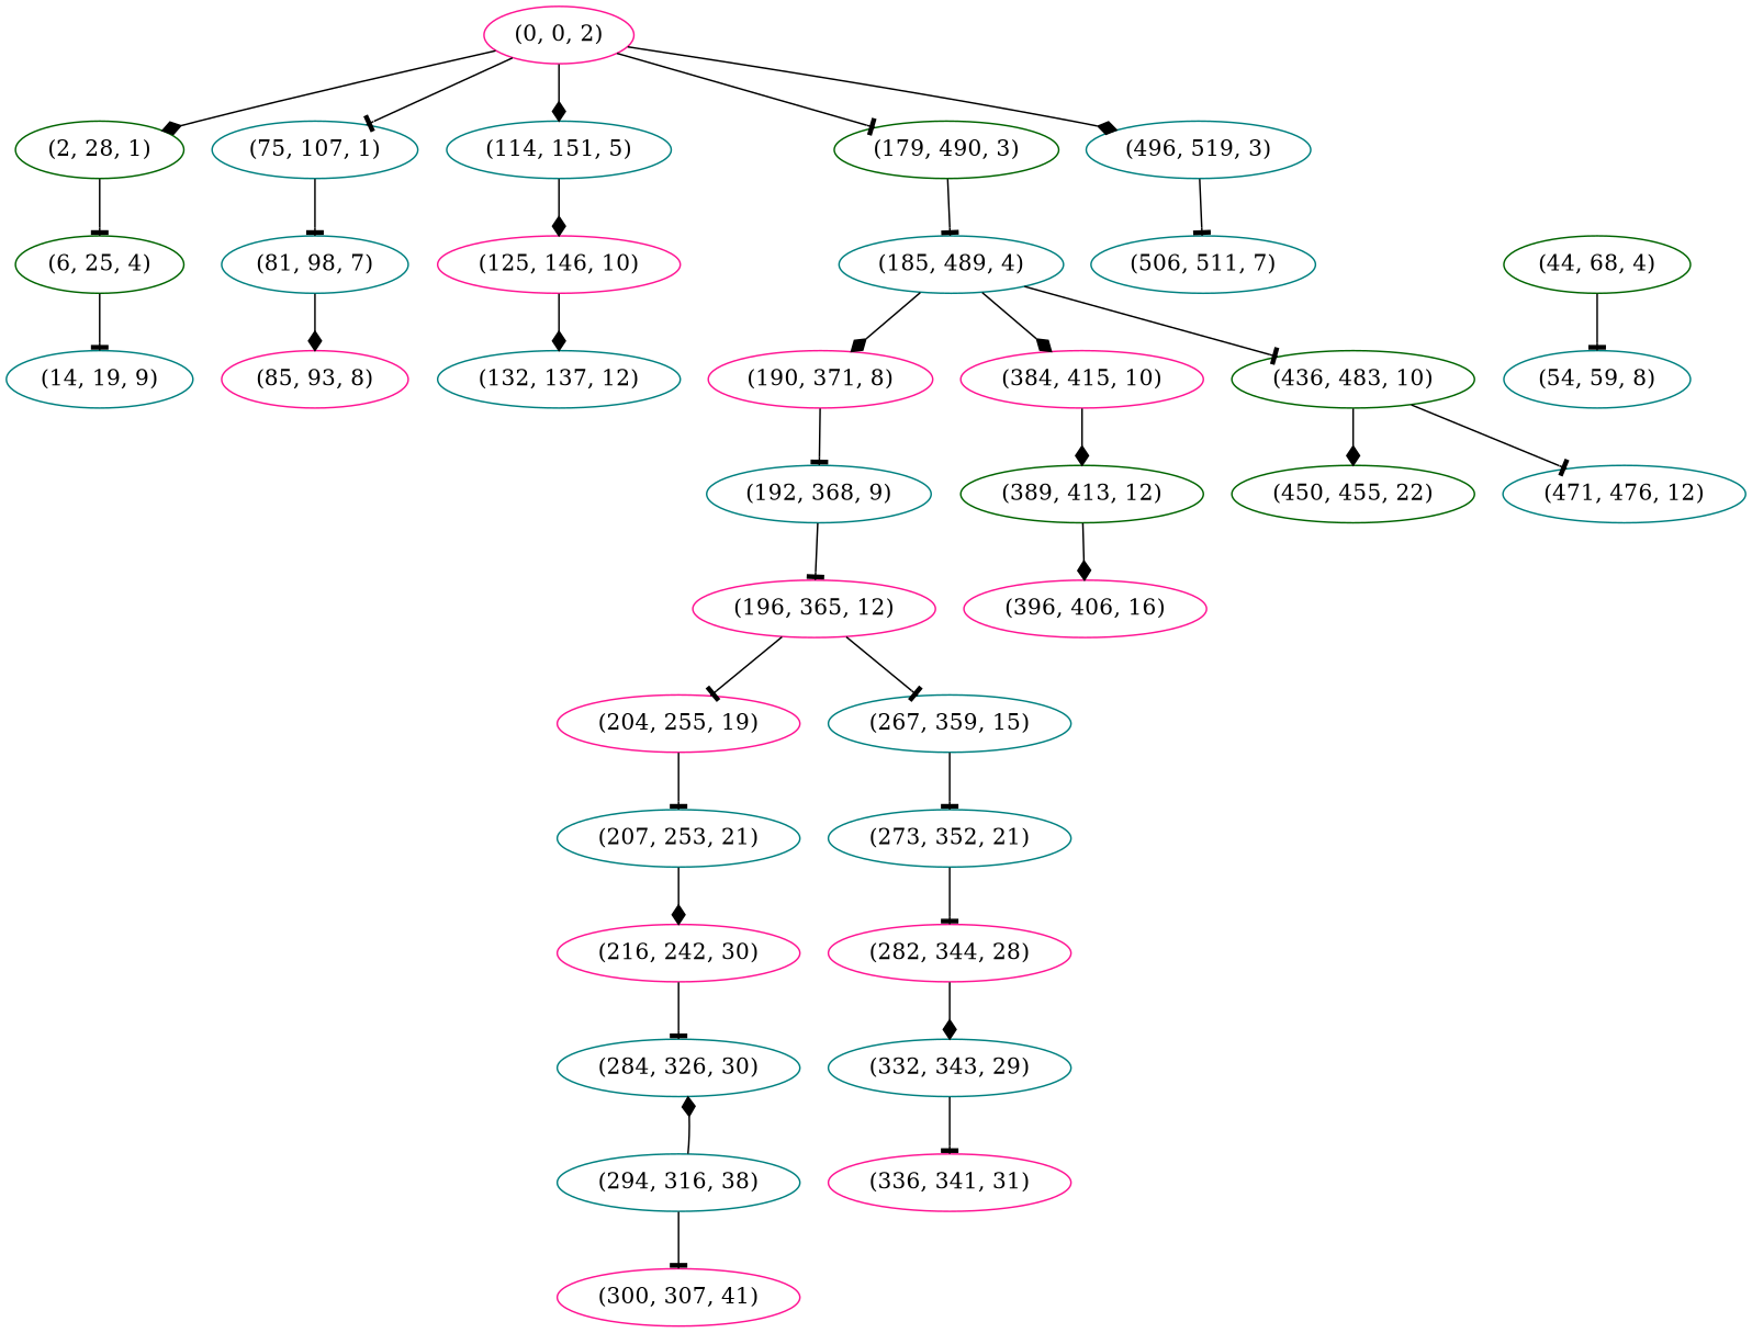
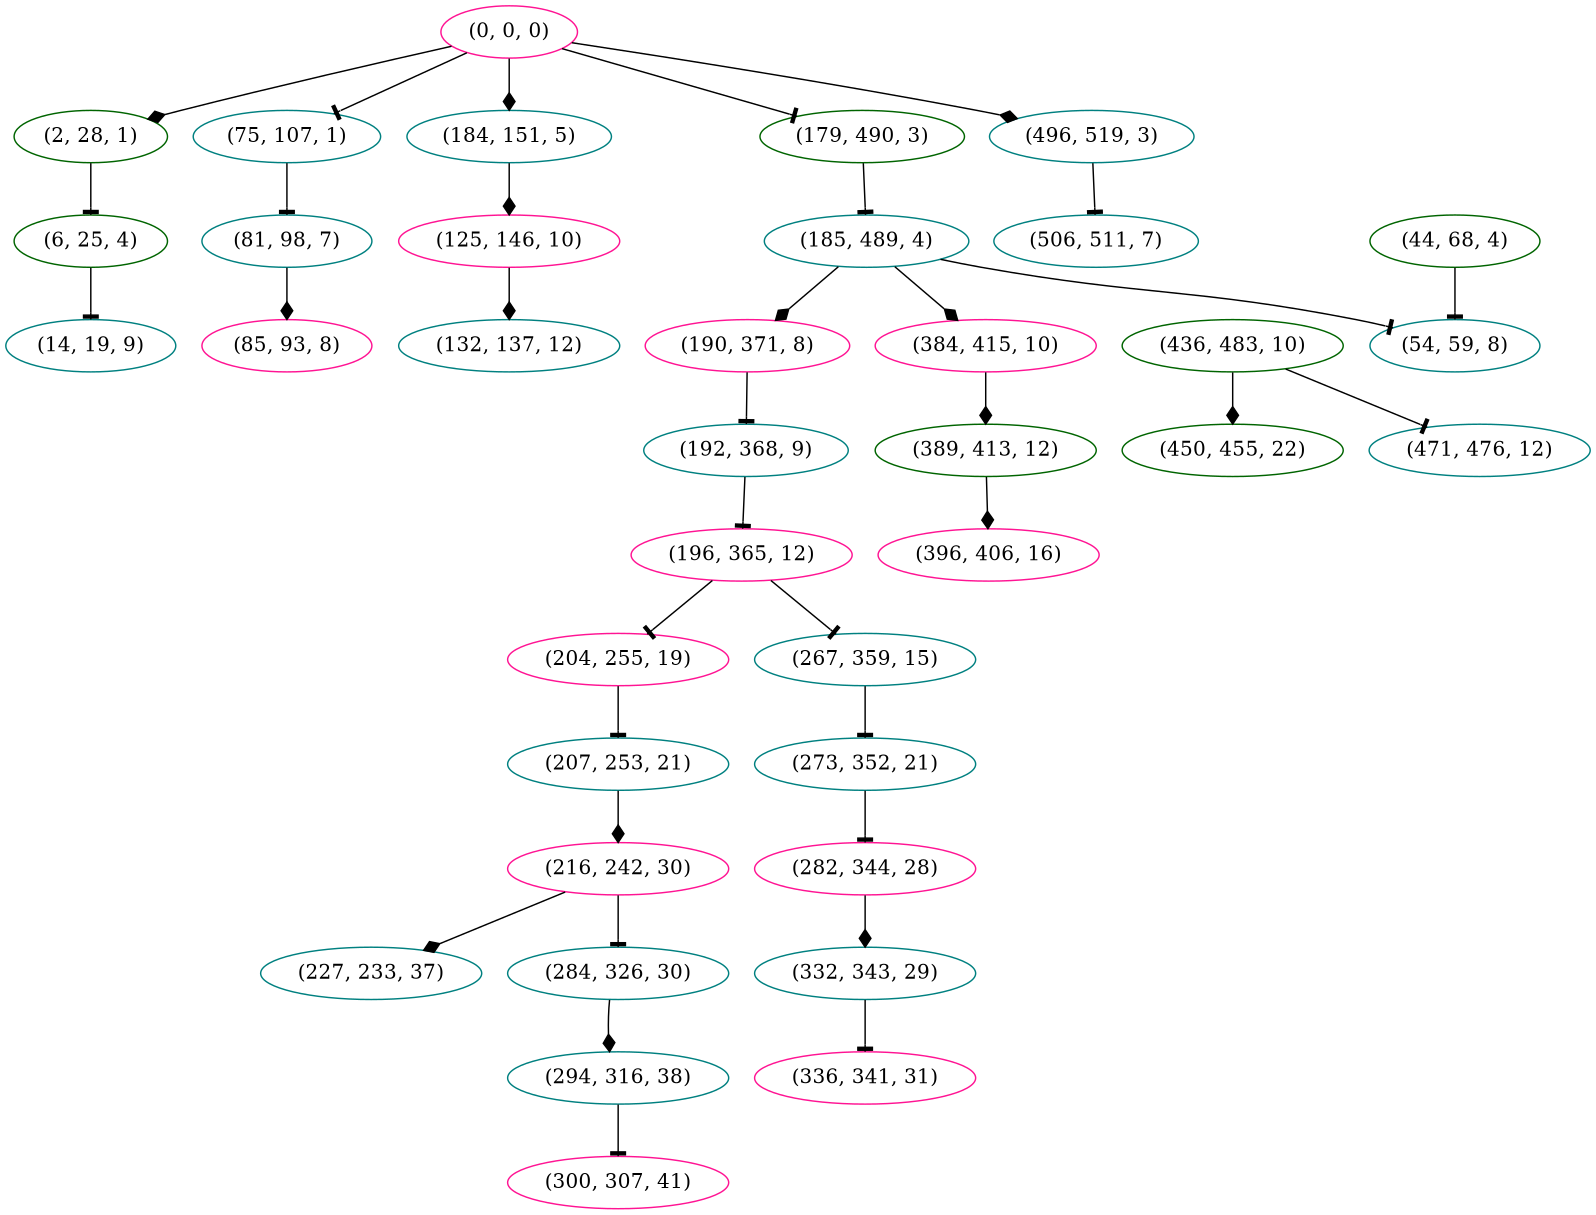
  digraph {
    node [color=teal]
    edge [arrowhead=tee]
-   "(0, 0, 0)" [color=deeppink label="(0, 0, 2)"]
+   "(0, 0, 0)" [color=deeppink]
    "(2, 28, 1)" [color=darkgreen]
    "(75, 107, 1)"
-   "(114, 151, 5)"
+   "(114, 151, 5)" [label="(184, 151, 5)"]
    "(179, 490, 3)" [color=darkgreen]
    "(496, 519, 3)"
    "(6, 25, 4)" [color=darkgreen]
    "(44, 68, 4)" [color=darkgreen]
    "(54, 59, 8)"
    "(81, 98, 7)"
    "(125, 146, 10)" [color=deeppink]
    "(185, 489, 4)"
    "(506, 511, 7)"
    "(14, 19, 9)"
    "(85, 93, 8)" [color=deeppink]
    "(132, 137, 12)"
    "(190, 371, 8)" [color=deeppink]
    "(384, 415, 10)" [color=deeppink]
    "(436, 483, 10)" [color=darkgreen]
    "(192, 368, 9)"
    "(389, 413, 12)" [color=darkgreen]
    "(450, 455, 22)" [color=darkgreen]
    "(471, 476, 12)"
    "(196, 365, 12)" [color=deeppink]
    "(204, 255, 19)" [color=deeppink]
    "(267, 359, 15)"
    "(207, 253, 21)"
    "(273, 352, 21)"
    "(216, 242, 30)" [color=deeppink]
+   "(227, 233, 37)"
    "(284, 326, 30)"
    "(282, 344, 28)" [color=deeppink]
    "(332, 343, 29)"
    "(294, 316, 38)"
    "(336, 341, 31)" [color=deeppink]
    "(300, 307, 41)" [color=deeppink]
    "(396, 406, 16)" [color=deeppink]
    "(0, 0, 0)" -> "(2, 28, 1)" [arrowhead=diamond]
    "(0, 0, 0)" -> "(75, 107, 1)"
    "(0, 0, 0)" -> "(114, 151, 5)" [arrowhead=diamond]
    "(0, 0, 0)" -> "(179, 490, 3)"
    "(0, 0, 0)" -> "(496, 519, 3)" [arrowhead=diamond]
    "(2, 28, 1)" -> "(6, 25, 4)"
    "(75, 107, 1)" -> "(81, 98, 7)"
    "(114, 151, 5)" -> "(125, 146, 10)" [arrowhead=diamond]
    "(179, 490, 3)" -> "(185, 489, 4)"
    "(496, 519, 3)" -> "(506, 511, 7)"
    "(6, 25, 4)" -> "(14, 19, 9)"
    "(44, 68, 4)" -> "(54, 59, 8)"
    "(81, 98, 7)" -> "(85, 93, 8)" [arrowhead=diamond]
    "(125, 146, 10)" -> "(132, 137, 12)" [arrowhead=diamond]
    "(185, 489, 4)" -> "(190, 371, 8)" [arrowhead=diamond]
    "(185, 489, 4)" -> "(384, 415, 10)" [arrowhead=diamond]
-   "(185, 489, 4)" -> "(436, 483, 10)"
+   "(185, 489, 4)" -> "(54, 59, 8)"
    "(190, 371, 8)" -> "(192, 368, 9)"
    "(384, 415, 10)" -> "(389, 413, 12)" [arrowhead=diamond]
    "(436, 483, 10)" -> "(450, 455, 22)" [arrowhead=diamond]
    "(436, 483, 10)" -> "(471, 476, 12)"
    "(192, 368, 9)" -> "(196, 365, 12)"
    "(389, 413, 12)" -> "(396, 406, 16)" [arrowhead=diamond]
    "(196, 365, 12)" -> "(204, 255, 19)"
    "(196, 365, 12)" -> "(267, 359, 15)"
    "(204, 255, 19)" -> "(207, 253, 21)"
    "(267, 359, 15)" -> "(273, 352, 21)"
    "(207, 253, 21)" -> "(216, 242, 30)" [arrowhead=diamond]
    "(273, 352, 21)" -> "(282, 344, 28)"
+   "(216, 242, 30)" -> "(227, 233, 37)" [arrowhead=diamond]
    "(216, 242, 30)" -> "(284, 326, 30)"
-   "(294, 316, 38)" -> "(284, 326, 30)" [arrowhead=diamond]
+   "(284, 326, 30)" -> "(294, 316, 38)" [arrowhead=diamond]
    "(282, 344, 28)" -> "(332, 343, 29)" [arrowhead=diamond]
    "(332, 343, 29)" -> "(336, 341, 31)"
    "(294, 316, 38)" -> "(300, 307, 41)"
  }
